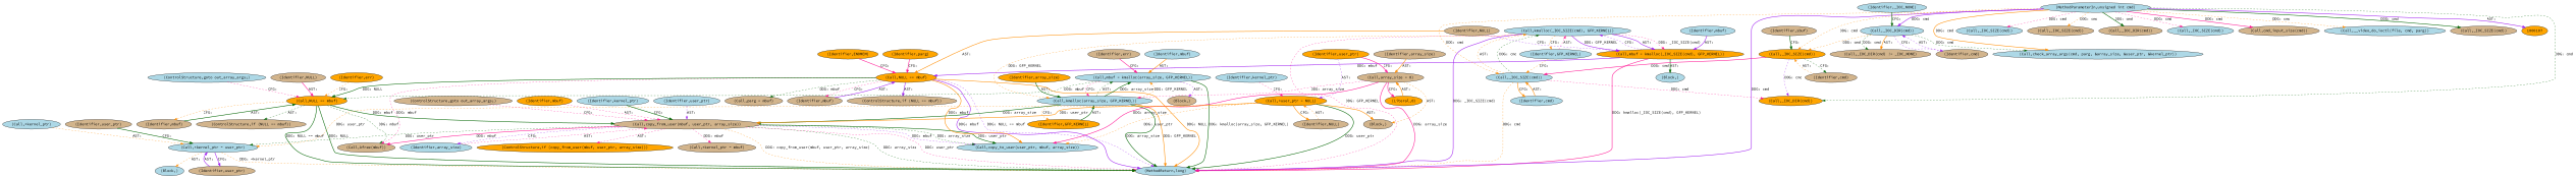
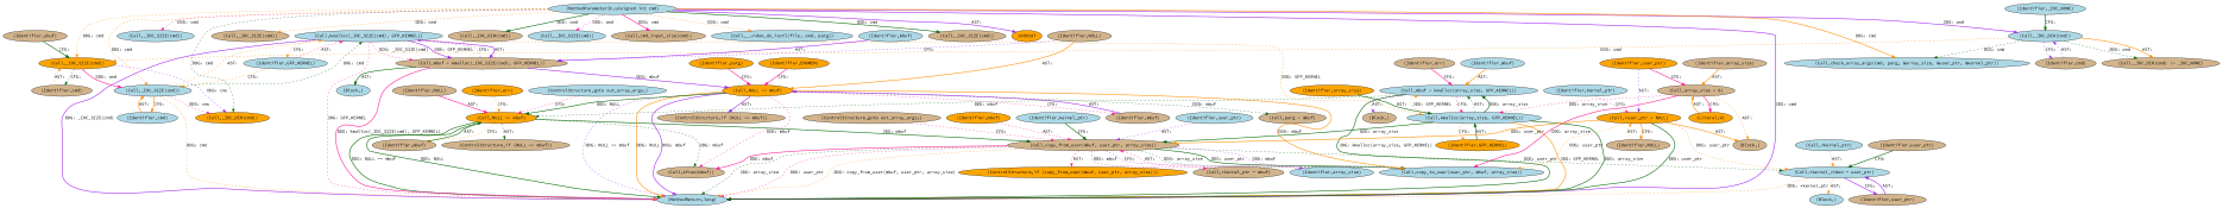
  digraph {
    fontname="Source Code Pro"
    node [fillcolor=tan fontname="Source Code Pro" style=filled]
    edge [color=darkorange fontname="Source Code Pro" style=dashed]
-   n1 [fillcolor=lightblue label="(Call,*kernel_ptr = user_ptr)"]
+   n1 [fillcolor=lightblue label="(Call,*kernel_video = user_ptr)"]
    n2 [label="(Identifier,user_ptr)"]
    n3 [fillcolor=lightblue label="(MethodReturn,long)"]
    n4 [fillcolor=lightblue label="(Block,)"]
    n5 [label="(Call,copy_from_user(mbuf, user_ptr, array_size))"]
    n6 [fillcolor=lightblue label="(Call,copy_to_user(user_ptr, mbuf, array_size))"]
    n7 [fillcolor=lightblue label="(Identifier,array_size)"]
    n8 [fillcolor=orange label="(ControlStructure,if (copy_from_user(mbuf, user_ptr, array_size)))"]
    n9 [label="(Call,*kernel_ptr = mbuf)"]
    n10 [label="(Call,kfree(mbuf))"]
    n11 [fillcolor=orange label="(Call,NULL == mbuf)"]
    n12 [label="(Identifier,mbuf)"]
    n13 [label="(ControlStructure,if (NULL == mbuf))"]
    n14 [fillcolor=orange label="(Call,NULL == mbuf)"]
    n15 [label="(Call,parg = mbuf)"]
    n16 [label="(Identifier,mbuf)"]
    n17 [label="(ControlStructure,if (NULL == mbuf))"]
-   n18 [fillcolor=orange label="(Call,mbuf = kmalloc(_IOC_SIZE(cmd), GFP_KERNEL))"]
+   n18 [label="(Call,mbuf = kmalloc(_IOC_SIZE(cmd), GFP_KERNEL))"]
    n19 [fillcolor=lightblue label="(Call,kmalloc(_IOC_SIZE(cmd), GFP_KERNEL))"]
    n20 [fillcolor=lightblue label="(Block,)"]
    n21 [fillcolor=lightblue label="(Call,kmalloc(array_size, GFP_KERNEL))"]
    n22 [fillcolor=lightblue label="(Identifier,GFP_KERNEL)"]
    n23 [fillcolor=lightblue label="(Call,mbuf = kmalloc(array_size, GFP_KERNEL))"]
    n24 [fillcolor=orange label="(Identifier,GFP_KERNEL)"]
    n25 [fillcolor=lightblue label="(Call,_IOC_SIZE(cmd))"]
    n26 [fillcolor=orange label="(Call,_IOC_DIR(cmd))"]
    n27 [fillcolor=lightblue label="(Identifier,cmd)"]
    n28 [fillcolor=orange label="(Call,_IOC_SIZE(cmd))"]
    n29 [label="(Identifier,cmd)"]
    n30 [fillcolor=lightblue label="(Call,_IOC_DIR(cmd))"]
    n31 [fillcolor=lightblue label="(Call,check_array_args(cmd, parg, &array_size, &user_ptr, &kernel_ptr))"]
    n32 [label="(Identifier,cmd)"]
    n33 [label="(Call,_IOC_DIR(cmd) != _IOC_NONE)"]
    n34 [fillcolor=lightblue label="(MethodParameterIn,unsigned int cmd)"]
    n35 [fillcolor=lightblue label="(Call,_IOC_SIZE(cmd))"]
    n36 [label="(Call,_IOC_SIZE(cmd))"]
    n37 [label="(Call,_IOC_DIR(cmd))"]
    n38 [fillcolor=lightblue label="(Call,_IOC_SIZE(cmd))"]
    n39 [label="(Call,cmd_input_size(cmd))"]
    n40 [fillcolor=lightblue label="(Call,__video_do_ioctl(file, cmd, parg))"]
    n41 [label="(Call,_IOC_SIZE(cmd))"]
    1000107 [fillcolor=orange]
    n43 [label="(Block,)"]
    n44 [label="(Call,array_size = 0)"]
    n45 [fillcolor=orange label="(Literal,0)"]
    n46 [label="(Block,)"]
    n47 [fillcolor=orange label="(Call,*user_ptr = NULL)"]
    n48 [label="(Identifier,NULL)"]
    n49 [fillcolor=lightblue label="(Identifier,mbuf)"]
    n50 [fillcolor=lightblue label="(Call,*kernel_ptr)"]
    n51 [fillcolor=lightblue label="(Identifier,_IOC_NONE)"]
    n52 [fillcolor=orange label="(Identifier,ENOMEM)"]
    n53 [label="(ControlStructure,goto out_array_args;)"]
    n54 [label="(Identifier,array_size)"]
    n55 [fillcolor=orange label="(Identifier,mbuf)"]
    n56 [fillcolor=orange label="(Identifier,user_ptr)"]
    n57 [fillcolor=lightblue label="(Identifier,kernel_ptr)"]
    n58 [label="(Identifier,err)"]
    n59 [fillcolor=lightblue label="(Identifier,user_ptr)"]
    n60 [fillcolor=lightblue label="(ControlStructure,goto out_array_args;)"]
    n61 [fillcolor=lightblue label="(Identifier,mbuf)"]
    n62 [fillcolor=lightblue label="(Identifier,kernel_ptr)"]
    n63 [label="(Identifier,sbuf)"]
    n64 [fillcolor=orange label="(Identifier,array_size)"]
    n65 [label="(Identifier,NULL)"]
    n66 [label="(Identifier,user_ptr)"]
    n67 [fillcolor=orange label="(Identifier,parg)"]
    n68 [label="(Identifier,NULL)"]
    n69 [fillcolor=orange label="(Identifier,err)"]
    n1 -> n2 [color=purple label="CFG: " style=bold]
    n1 -> n3 [label="DDG: *kernel_ptr"]
    n1 -> n4 [label="AST: "]
    n2 -> n1 [color=purple label="AST: " style=bold]
    n5 -> n1 [color=darkgreen label="DDG: user_ptr"]
    n5 -> n3 [color=darkgreen label="DDG: array_size"]
    n5 -> n3 [color=deeppink label="DDG: user_ptr"]
    n5 -> n3 [label="DDG: copy_from_user(mbuf, user_ptr, array_size)"]
    n5 -> n6 [color=darkgreen label="DDG: user_ptr" style=bold]
    n5 -> n6 [color=purple label="DDG: mbuf"]
    n5 -> n6 [color=darkgreen label="DDG: array_size"]
    n5 -> n7 [color=purple label="CFG: "]
    n5 -> n8 [color=deeppink label="AST: "]
    n5 -> n9 [color=deeppink label="DDG: mbuf"]
    n5 -> n10 [color=deeppink label="DDG: mbuf" style=bold]
    n7 -> n5 [color=deeppink label="AST: "]
    n11 -> n3 [color=darkgreen label="DDG: NULL == mbuf" style=bold]
    n11 -> n3 [color=darkgreen label="DDG: NULL" style=bold]
    n11 -> n5 [color=darkgreen label="DDG: mbuf" style=bold]
    n11 -> n10 [color=darkgreen label="DDG: mbuf"]
    n11 -> n12 [label="CFG: "]
    n11 -> n13 [color=darkgreen label="AST: "]
    n12 -> n11 [color=darkgreen label="AST: " style=bold]
    n14 -> n3 [color=purple label="DDG: mbuf" style=bold]
    n14 -> n3 [color=purple label="DDG: NULL == mbuf"]
    n14 -> n3 [label="DDG: NULL" style=bold]
    n14 -> n6 [label="DDG: mbuf" style=bold]
    n14 -> n10 [color=deeppink label="DDG: mbuf"]
    n14 -> n11 [color=darkgreen label="DDG: NULL" style=bold]
    n14 -> n15 [color=darkgreen label="DDG: mbuf"]
    n14 -> n16 [color=deeppink label="CFG: "]
    n14 -> n17 [color=purple label="AST: " style=bold]
    n16 -> n14 [color=purple label="AST: " style=bold]
    n18 -> n3 [color=deeppink label="DDG: kmalloc(_IOC_SIZE(cmd), GFP_KERNEL)" style=bold]
    n18 -> n14 [color=purple label="DDG: mbuf" style=bold]
    n18 -> n19 [color=purple label="CFG: "]
    n18 -> n20 [color=darkgreen label="AST: " style=bold]
    n19 -> n3 [color=deeppink label="DDG: GFP_KERNEL"]
    n19 -> n3 [color=purple label="DDG: _IOC_SIZE(cmd)" style=bold]
    n19 -> n18 [color=purple label="AST: " style=bold]
    n19 -> n18 [color=deeppink label="DDG: _IOC_SIZE(cmd)"]
    n19 -> n18 [color=purple label="DDG: GFP_KERNEL" style=bold]
    n19 -> n21 [label="DDG: GFP_KERNEL"]
    n19 -> n22 [label="CFG: "]
    n21 -> n3 [color=darkgreen label="DDG: array_size" style=bold]
    n21 -> n3 [label="DDG: GFP_KERNEL" style=bold]
    n21 -> n5 [color=darkgreen label="DDG: array_size" style=bold]
    n21 -> n23 [color=darkgreen label="AST: "]
    n21 -> n23 [color=darkgreen label="DDG: array_size" style=bold]
    n21 -> n23 [label="DDG: GFP_KERNEL"]
    n21 -> n24 [label="CFG: "]
    n22 -> n19 [color=deeppink label="AST: "]
    n22 -> n25 [label="CFG: "]
    n23 -> n3 [color=darkgreen label="DDG: kmalloc(array_size, GFP_KERNEL)" style=bold]
    n23 -> n11 [color=darkgreen label="DDG: mbuf"]
    n23 -> n21 [color=deeppink label="CFG: "]
    n23 -> n43 [color=purple label="AST: "]
    n24 -> n21 [color=darkgreen label="AST: " style=bold]
    n25 -> n3 [label="DDG: cmd"]
    n25 -> n19 [label="AST: "]
    n25 -> n19 [color=darkgreen label="DDG: cmd"]
    n25 -> n26 [color=deeppink label="DDG: cmd"]
    n25 -> n27 [label="CFG: " style=bold]
    n27 -> n25 [label="AST: " style=bold]
    n28 -> n25 [color=deeppink label="DDG: cmd" style=bold]
    n28 -> n26 [color=purple label="DDG: cmd"]
    n28 -> n29 [color=darkgreen label="CFG: "]
    n29 -> n28 [label="AST: "]
    n30 -> n28 [label="DDG: cmd"]
    n30 -> n31 [color=darkgreen label="DDG: cmd"]
    n30 -> n32 [color=purple label="CFG: "]
    n30 -> n33 [label="AST: " style=bold]
    n30 -> n33 [color=darkgreen label="DDG: cmd"]
    n32 -> n30 [color=purple label="AST: "]
    n34 -> n3 [color=purple label="DDG: cmd" style=bold]
    n34 -> n25 [label="DDG: cmd"]
    n34 -> n26 [color=darkgreen label="DDG: cmd"]
    n34 -> n28 [label="DDG: cmd"]
    n34 -> n30 [color=purple label="DDG: cmd" style=bold]
    n34 -> n31 [label="DDG: cmd" style=bold]
    n34 -> n35 [color=deeppink label="DDG: cmd"]
    n34 -> n36 [label="DDG: cmd"]
    n34 -> n37 [color=darkgreen label="DDG: cmd" style=bold]
    n34 -> n38 [color=deeppink label="DDG: cmd"]
    n34 -> n39 [color=deeppink label="DDG: cmd" style=bold]
    n34 -> n40 [label="DDG: cmd"]
    n34 -> n41 [color=darkgreen label="DDG: cmd" style=bold]
    n34 -> 1000107 [color=purple label="AST: " style=bold]
-   n44 -> n3 [color=deeppink label="DDG: array_size" style=bold]
    n44 -> n6 [color=deeppink label="DDG: array_size" style=bold]
    n44 -> n21 [color=deeppink label="DDG: array_size"]
    n44 -> n45 [color=deeppink label="CFG: " style=bold]
    n44 -> n46 [label="AST: "]
    n45 -> n44 [label="AST: " style=bold]
    n47 -> n1 [label="DDG: user_ptr"]
    n47 -> n3 [color=darkgreen label="DDG: user_ptr" style=bold]
    n47 -> n5 [label="DDG: user_ptr" style=bold]
    n47 -> n6 [label="DDG: user_ptr"]
    n47 -> n46 [label="AST: " style=bold]
    n47 -> n48 [label="CFG: " style=bold]
    n48 -> n47 [label="AST: "]
    n49 -> n18 [color=purple label="AST: " style=bold]
    n50 -> n1 [label="AST: "]
    n51 -> n30 [color=darkgreen label="CFG: " style=bold]
    n52 -> n14 [color=deeppink label="CFG: " style=bold]
    n53 -> n5 [color=deeppink label="CFG: "]
    n54 -> n44 [label="AST: " style=bold]
    n55 -> n5 [color=deeppink label="AST: "]
    n56 -> n44 [color=deeppink label="CFG: " style=bold]
    n56 -> n47 [color=purple label="AST: "]
    n57 -> n5 [color=darkgreen label="CFG: " style=bold]
    n58 -> n23 [color=deeppink label="CFG: " style=bold]
    n59 -> n5 [color=purple label="AST: "]
    n60 -> n11 [color=deeppink label="CFG: "]
    n61 -> n23 [label="AST: " style=bold]
    n62 -> n47 [color=deeppink label="CFG: "]
    n63 -> n28 [color=darkgreen label="CFG: " style=bold]
    n64 -> n21 [color=darkgreen label="AST: " style=bold]
    n65 -> n11 [color=deeppink label="AST: " style=bold]
    n66 -> n1 [color=darkgreen label="CFG: " style=bold]
    n67 -> n14 [color=deeppink label="CFG: " style=bold]
    n68 -> n14 [label="AST: " style=bold]
    n68 -> n18 [color=purple label="CFG: "]
    n69 -> n11 [label="CFG: "]
  }
